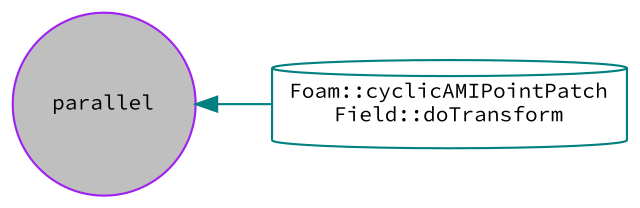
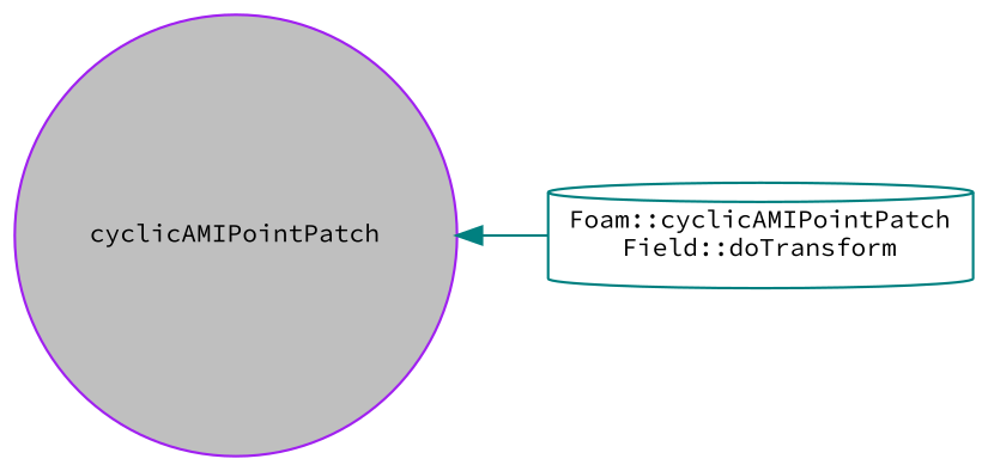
  digraph {
    rankdir=LR
    fontname="Source Code Pro"
    node [fontname="Source Code Pro" fontsize=10]
-   n1 [color=purple fillcolor=grey75 fontcolor=black height=0.2 label=parallel shape=circle style=filled width=0.4]
+   n1 [color=purple fillcolor=grey75 fontcolor=black height=0.2 label=cyclicAMIPointPatch shape=circle style=filled width=0.4]
    n2 [color=teal height=0.2 label="Foam::cyclicAMIPointPatch\lField::doTransform" shape=cylinder width=0.4]
    n1 -> n2 [color=teal dir=back fontname="Source Code Pro" fontsize=10 labelfontname=FreeSans labelfontsize=10 style=solid]
  }
